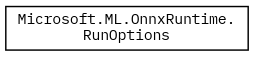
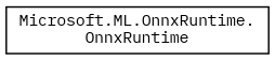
  digraph {
    rankdir=LR
    fontname="IBM Plex Mono"
-   n1 [color=black fillcolor=white fontname="IBM Plex Mono" fontsize=10 height=0.2 label="Microsoft.ML.OnnxRuntime.\lRunOptions" shape=record style=filled width=0.4]
+   n1 [color=black fillcolor=white fontname="IBM Plex Mono" fontsize=10 height=0.2 label="Microsoft.ML.OnnxRuntime.\lOnnxRuntime" shape=record style=filled width=0.4]
  }
